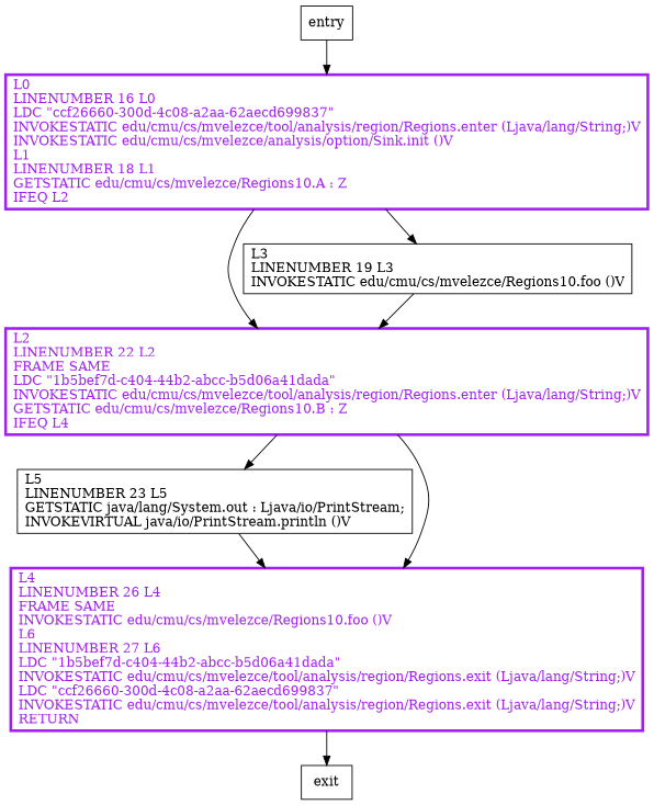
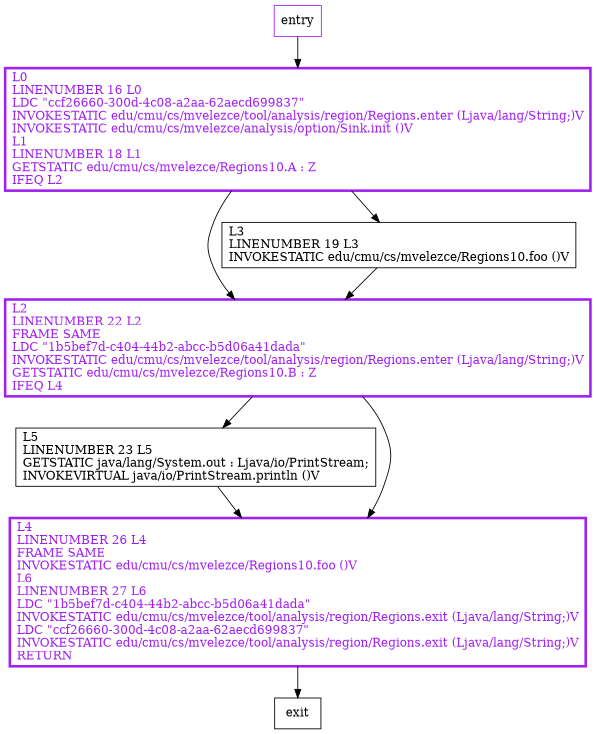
  digraph {
    node [shape=record]
    n1 [color=purple fontcolor=purple label="L0\lLINENUMBER 16 L0\lLDC \"ccf26660-300d-4c08-a2aa-62aecd699837\"\lINVOKESTATIC edu/cmu/cs/mvelezce/tool/analysis/region/Regions.enter (Ljava/lang/String;)V\lINVOKESTATIC edu/cmu/cs/mvelezce/analysis/option/Sink.init ()V\lL1\lLINENUMBER 18 L1\lGETSTATIC edu/cmu/cs/mvelezce/Regions10.A : Z\lIFEQ L2\l" penwidth=3]
    n2 [color=purple fontcolor=purple label="L2\lLINENUMBER 22 L2\lFRAME SAME\lLDC \"1b5bef7d-c404-44b2-abcc-b5d06a41dada\"\lINVOKESTATIC edu/cmu/cs/mvelezce/tool/analysis/region/Regions.enter (Ljava/lang/String;)V\lGETSTATIC edu/cmu/cs/mvelezce/Regions10.B : Z\lIFEQ L4\l" penwidth=3]
    n3 [label="L3\lLINENUMBER 19 L3\lINVOKESTATIC edu/cmu/cs/mvelezce/Regions10.foo ()V\l"]
    n4 [label="L5\lLINENUMBER 23 L5\lGETSTATIC java/lang/System.out : Ljava/io/PrintStream;\lINVOKEVIRTUAL java/io/PrintStream.println ()V\l"]
    n5 [color=purple fontcolor=purple label="L4\lLINENUMBER 26 L4\lFRAME SAME\lINVOKESTATIC edu/cmu/cs/mvelezce/Regions10.foo ()V\lL6\lLINENUMBER 27 L6\lLDC \"1b5bef7d-c404-44b2-abcc-b5d06a41dada\"\lINVOKESTATIC edu/cmu/cs/mvelezce/tool/analysis/region/Regions.exit (Ljava/lang/String;)V\lLDC \"ccf26660-300d-4c08-a2aa-62aecd699837\"\lINVOKESTATIC edu/cmu/cs/mvelezce/tool/analysis/region/Regions.exit (Ljava/lang/String;)V\lRETURN\l" penwidth=3]
    exit
-   entry
+   entry [color=purple]
    n1 -> n2
    n1 -> n3
    n2 -> n4
    n2 -> n5
    n3 -> n2
    n4 -> n5
    n5 -> exit
    entry -> n1
  }
